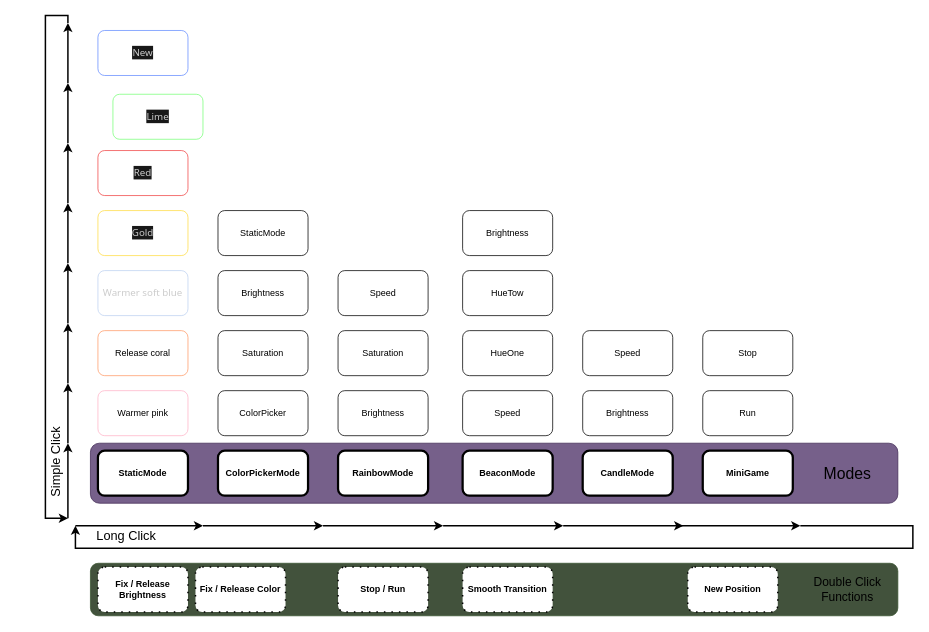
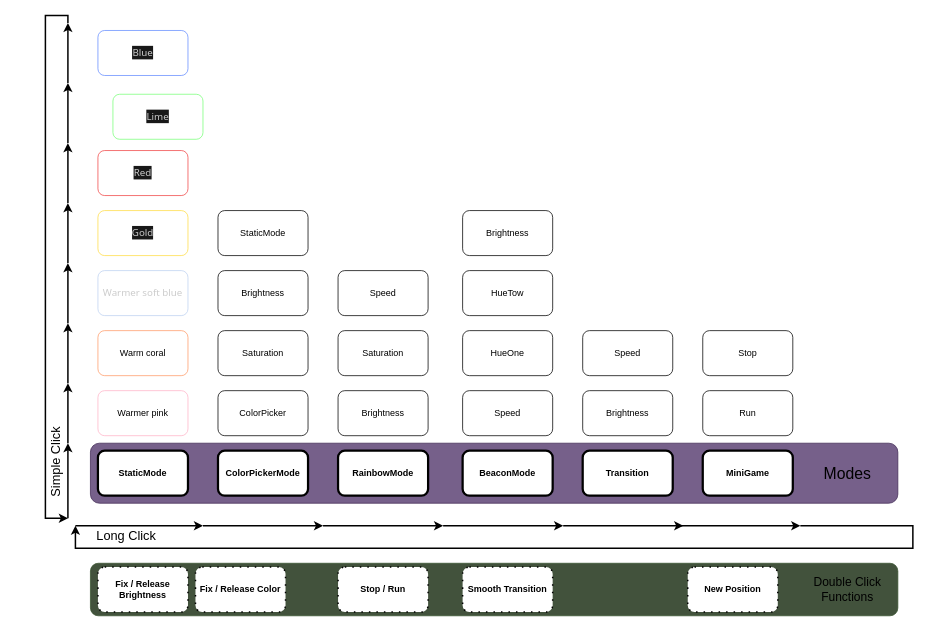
  <mxCell id="0" />
  <mxCell id="1" parent="0" />
  <mxCell id="2" value="" style="rounded=1;whiteSpace=wrap;html=1;strokeWidth=1;fontStyle=1;fillColor=#42523C;fontColor=#ffffff;strokeColor=#3A5431;" parent="1" vertex="1"><mxGeometry x="120" y="750" width="1076" height="70" as="geometry" /></mxCell>
  <mxCell id="3" value="" style="rounded=1;whiteSpace=wrap;html=1;strokeWidth=1;fontStyle=1;fillColor=#76608a;fontColor=#ffffff;strokeColor=#432D57;" parent="1" vertex="1"><mxGeometry x="120" y="590" width="1076" height="80" as="geometry" /></mxCell>
  <mxCell id="4" value="StaticMode" style="rounded=1;whiteSpace=wrap;html=1;strokeWidth=3;fontStyle=1" parent="1" vertex="1"><mxGeometry x="130" y="600" width="120" height="60" as="geometry" /></mxCell>
  <mxCell id="5" value="ColorPickerMode" style="rounded=1;whiteSpace=wrap;html=1;strokeWidth=3;fontStyle=1" parent="1" vertex="1"><mxGeometry x="290" y="600" width="120" height="60" as="geometry" /></mxCell>
  <mxCell id="6" value="RainbowMode" style="rounded=1;whiteSpace=wrap;html=1;strokeWidth=3;fontStyle=1" parent="1" vertex="1"><mxGeometry x="450" y="600" width="120" height="60" as="geometry" /></mxCell>
- <mxCell id="7" value="CandleMode" style="rounded=1;whiteSpace=wrap;html=1;strokeWidth=3;fontStyle=1" parent="1" vertex="1"><mxGeometry x="776" y="600" width="120" height="60" as="geometry" /></mxCell>
+ <mxCell id="7" value="Transition" style="rounded=1;whiteSpace=wrap;html=1;strokeWidth=3;fontStyle=1" parent="1" vertex="1"><mxGeometry x="776" y="600" width="120" height="60" as="geometry" /></mxCell>
  <mxCell id="8" value="MiniGame" style="rounded=1;whiteSpace=wrap;html=1;strokeWidth=3;fontStyle=1" parent="1" vertex="1"><mxGeometry x="936" y="600" width="120" height="60" as="geometry" /></mxCell>
  <mxCell id="9" value="&lt;div style=&quot;text-align: left;&quot;&gt;&lt;font face=&quot;system-ui, Ubuntu, Droid Sans, sans-serif&quot; color=&quot;#cccccc&quot;&gt;&lt;span style=&quot;font-size: 13px;&quot;&gt;Warmer soft blue&lt;/span&gt;&lt;/font&gt;&lt;br&gt;&lt;/div&gt;" style="rounded=1;whiteSpace=wrap;html=1;strokeWidth=1;strokeColor=#BED2F0;" parent="1" vertex="1"><mxGeometry x="130" y="360" width="120" height="60" as="geometry" /></mxCell>
- <mxCell id="10" value="Release coral" style="rounded=1;whiteSpace=wrap;html=1;strokeWidth=1;strokeColor=#FF9B69;" parent="1" vertex="1"><mxGeometry x="130" y="440" width="120" height="60" as="geometry" /></mxCell>
+ <mxCell id="10" value="Warm coral" style="rounded=1;whiteSpace=wrap;html=1;strokeWidth=1;strokeColor=#FF9B69;" parent="1" vertex="1"><mxGeometry x="130" y="440" width="120" height="60" as="geometry" /></mxCell>
  <mxCell id="11" value="Warmer pink" style="rounded=1;whiteSpace=wrap;html=1;strokeWidth=1;strokeColor=#FFB4C8;" parent="1" vertex="1"><mxGeometry x="130" y="520" width="120" height="60" as="geometry" /></mxCell>
  <mxCell id="12" value="&lt;span style=&quot;color: rgb(204, 204, 204); font-family: system-ui, Ubuntu, &amp;quot;Droid Sans&amp;quot;, sans-serif; font-size: 13px; text-align: left; background-color: rgb(24, 24, 24);&quot;&gt;Gold&lt;/span&gt;" style="rounded=1;whiteSpace=wrap;html=1;strokeWidth=1;strokeColor=#FFDC46;" parent="1" vertex="1"><mxGeometry x="130" y="280" width="120" height="60" as="geometry" /></mxCell>
  <mxCell id="13" value="&lt;span style=&quot;color: rgb(204, 204, 204); font-family: system-ui, Ubuntu, &amp;quot;Droid Sans&amp;quot;, sans-serif; font-size: 13px; text-align: left; background-color: rgb(24, 24, 24);&quot;&gt;Red&lt;/span&gt;" style="rounded=1;whiteSpace=wrap;html=1;strokeWidth=1;strokeColor=#F04646;" parent="1" vertex="1"><mxGeometry x="130" y="200" width="120" height="60" as="geometry" /></mxCell>
  <mxCell id="14" value="&lt;span style=&quot;color: rgb(204, 204, 204); font-family: system-ui, Ubuntu, &amp;quot;Droid Sans&amp;quot;, sans-serif; font-size: 13px; text-align: left; background-color: rgb(24, 24, 24);&quot;&gt;Lime&lt;/span&gt;" style="rounded=1;whiteSpace=wrap;html=1;strokeWidth=1;strokeColor=#78FF78;" parent="1" vertex="1"><mxGeometry x="150" y="125" width="120" height="60" as="geometry" /></mxCell>
- <mxCell id="15" value="&lt;span style=&quot;color: rgb(204, 204, 204); font-family: system-ui, Ubuntu, &amp;quot;Droid Sans&amp;quot;, sans-serif; font-size: 13px; text-align: left; background-color: rgb(24, 24, 24);&quot;&gt;New&lt;/span&gt;" style="rounded=1;whiteSpace=wrap;html=1;strokeWidth=1;strokeColor=#648CFF;" parent="1" vertex="1"><mxGeometry x="130" y="40" width="120" height="60" as="geometry" /></mxCell>
+ <mxCell id="15" value="&lt;span style=&quot;color: rgb(204, 204, 204); font-family: system-ui, Ubuntu, &amp;quot;Droid Sans&amp;quot;, sans-serif; font-size: 13px; text-align: left; background-color: rgb(24, 24, 24);&quot;&gt;Blue&lt;/span&gt;" style="rounded=1;whiteSpace=wrap;html=1;strokeWidth=1;strokeColor=#648CFF;" parent="1" vertex="1"><mxGeometry x="130" y="40" width="120" height="60" as="geometry" /></mxCell>
  <mxCell id="16" value="ColorPicker" style="rounded=1;whiteSpace=wrap;html=1;strokeWidth=1;" parent="1" vertex="1"><mxGeometry x="290" y="520" width="120" height="60" as="geometry" /></mxCell>
  <mxCell id="17" value="Saturation" style="rounded=1;whiteSpace=wrap;html=1;strokeWidth=1;" parent="1" vertex="1"><mxGeometry x="290" y="440" width="120" height="60" as="geometry" /></mxCell>
  <mxCell id="18" value="Brightness" style="rounded=1;whiteSpace=wrap;html=1;strokeWidth=1;strokeColor=default;" parent="1" vertex="1"><mxGeometry x="290" y="360" width="120" height="60" as="geometry" /></mxCell>
  <mxCell id="19" value="StaticMode" style="rounded=1;whiteSpace=wrap;html=1;strokeWidth=1;" parent="1" vertex="1"><mxGeometry x="290" y="280" width="120" height="60" as="geometry" /></mxCell>
  <mxCell id="20" value="Brightness" style="rounded=1;whiteSpace=wrap;html=1;strokeWidth=1;strokeColor=default;" parent="1" vertex="1"><mxGeometry x="450" y="520" width="120" height="60" as="geometry" /></mxCell>
  <mxCell id="21" value="Saturation" style="rounded=1;whiteSpace=wrap;html=1;strokeWidth=1;" parent="1" vertex="1"><mxGeometry x="450" y="440" width="120" height="60" as="geometry" /></mxCell>
  <mxCell id="22" value="Speed" style="rounded=1;whiteSpace=wrap;html=1;strokeWidth=1;" parent="1" vertex="1"><mxGeometry x="450" y="360" width="120" height="60" as="geometry" /></mxCell>
  <mxCell id="23" value="Brightness" style="rounded=1;whiteSpace=wrap;html=1;strokeWidth=1;strokeColor=default;" parent="1" vertex="1"><mxGeometry x="776" y="520" width="120" height="60" as="geometry" /></mxCell>
  <mxCell id="24" value="Speed" style="rounded=1;whiteSpace=wrap;html=1;strokeWidth=1;" parent="1" vertex="1"><mxGeometry x="776" y="440" width="120" height="60" as="geometry" /></mxCell>
  <mxCell id="25" value="Run" style="rounded=1;whiteSpace=wrap;html=1;strokeWidth=1;" parent="1" vertex="1"><mxGeometry x="936" y="520" width="120" height="60" as="geometry" /></mxCell>
  <mxCell id="26" value="Stop" style="rounded=1;whiteSpace=wrap;html=1;strokeWidth=1;" parent="1" vertex="1"><mxGeometry x="936" y="440" width="120" height="60" as="geometry" /></mxCell>
  <mxCell id="27" value="Fix / Release Color" style="rounded=1;whiteSpace=wrap;html=1;strokeWidth=2;fontStyle=1;dashed=1;dashPattern=1 4;" parent="1" vertex="1"><mxGeometry x="260" y="755" width="120" height="60" as="geometry" /></mxCell>
  <mxCell id="28" value="Stop / Run" style="rounded=1;whiteSpace=wrap;html=1;strokeWidth=2;fontStyle=1;dashed=1;dashPattern=1 4;" parent="1" vertex="1"><mxGeometry x="450" y="755" width="120" height="60" as="geometry" /></mxCell>
  <mxCell id="29" value="" style="endArrow=classic;html=1;rounded=0;strokeWidth=2;" parent="1" edge="1"><mxGeometry width="50" height="50" relative="1" as="geometry"><mxPoint x="100" y="700" as="sourcePoint" /><mxPoint x="270" y="700" as="targetPoint" /></mxGeometry></mxCell>
  <mxCell id="30" value="" style="endArrow=classic;html=1;rounded=0;strokeWidth=2;" parent="1" edge="1"><mxGeometry width="50" height="50" relative="1" as="geometry"><mxPoint x="90" y="690" as="sourcePoint" /><mxPoint x="90" y="590" as="targetPoint" /></mxGeometry></mxCell>
  <mxCell id="31" value="Long Click" style="text;html=1;align=center;verticalAlign=middle;whiteSpace=wrap;rounded=0;fontSize=17;" parent="1" vertex="1"><mxGeometry x="120" y="700" width="96" height="30" as="geometry" /></mxCell>
  <mxCell id="32" value="Simple Click" style="text;html=1;align=center;verticalAlign=middle;whiteSpace=wrap;rounded=0;fontSize=17;rotation=-90;" parent="1" vertex="1"><mxGeometry x="20" y="600" width="110" height="30" as="geometry" /></mxCell>
  <mxCell id="33" value="" style="endArrow=classic;html=1;rounded=0;strokeWidth=2;" parent="1" edge="1"><mxGeometry width="50" height="50" relative="1" as="geometry"><mxPoint x="270" y="700" as="sourcePoint" /><mxPoint x="430" y="700" as="targetPoint" /></mxGeometry></mxCell>
  <mxCell id="34" value="" style="endArrow=classic;html=1;rounded=0;strokeWidth=2;" parent="1" edge="1"><mxGeometry width="50" height="50" relative="1" as="geometry"><mxPoint x="430" y="700" as="sourcePoint" /><mxPoint x="590" y="700" as="targetPoint" /></mxGeometry></mxCell>
  <mxCell id="35" value="" style="endArrow=classic;html=1;rounded=0;strokeWidth=2;" parent="1" edge="1"><mxGeometry width="50" height="50" relative="1" as="geometry"><mxPoint x="590" y="700" as="sourcePoint" /><mxPoint x="750" y="700" as="targetPoint" /></mxGeometry></mxCell>
  <mxCell id="36" value="" style="endArrow=classic;html=1;rounded=0;strokeWidth=2;" parent="1" edge="1"><mxGeometry width="50" height="50" relative="1" as="geometry"><mxPoint x="750" y="700" as="sourcePoint" /><mxPoint x="910" y="700" as="targetPoint" /></mxGeometry></mxCell>
  <mxCell id="37" value="" style="endArrow=classic;html=1;rounded=0;strokeWidth=2;" parent="1" edge="1"><mxGeometry width="50" height="50" relative="1" as="geometry"><mxPoint x="90" y="590" as="sourcePoint" /><mxPoint x="90" y="510" as="targetPoint" /></mxGeometry></mxCell>
  <mxCell id="38" value="" style="endArrow=classic;html=1;rounded=0;strokeWidth=2;" parent="1" edge="1"><mxGeometry width="50" height="50" relative="1" as="geometry"><mxPoint x="90" y="510" as="sourcePoint" /><mxPoint x="90" y="430" as="targetPoint" /></mxGeometry></mxCell>
  <mxCell id="39" value="" style="endArrow=classic;html=1;rounded=0;strokeWidth=2;" parent="1" edge="1"><mxGeometry width="50" height="50" relative="1" as="geometry"><mxPoint x="90" y="430" as="sourcePoint" /><mxPoint x="90" y="350" as="targetPoint" /></mxGeometry></mxCell>
  <mxCell id="40" value="" style="endArrow=classic;html=1;rounded=0;strokeWidth=2;" parent="1" edge="1"><mxGeometry width="50" height="50" relative="1" as="geometry"><mxPoint x="90" y="350" as="sourcePoint" /><mxPoint x="90" y="270" as="targetPoint" /></mxGeometry></mxCell>
  <mxCell id="41" value="" style="endArrow=classic;html=1;rounded=0;strokeWidth=2;" parent="1" edge="1"><mxGeometry width="50" height="50" relative="1" as="geometry"><mxPoint x="90" y="270" as="sourcePoint" /><mxPoint x="90" y="190" as="targetPoint" /></mxGeometry></mxCell>
  <mxCell id="42" value="" style="endArrow=classic;html=1;rounded=0;strokeWidth=2;" parent="1" edge="1"><mxGeometry width="50" height="50" relative="1" as="geometry"><mxPoint x="90" y="190" as="sourcePoint" /><mxPoint x="90" y="110" as="targetPoint" /></mxGeometry></mxCell>
  <mxCell id="43" value="" style="endArrow=classic;html=1;rounded=0;strokeWidth=2;" parent="1" edge="1"><mxGeometry width="50" height="50" relative="1" as="geometry"><mxPoint x="90" y="110" as="sourcePoint" /><mxPoint x="90" y="30" as="targetPoint" /></mxGeometry></mxCell>
  <mxCell id="44" value="" style="endArrow=classic;html=1;rounded=0;strokeWidth=2;" parent="1" edge="1"><mxGeometry width="50" height="50" relative="1" as="geometry"><mxPoint x="1066" y="700" as="sourcePoint" /><mxPoint x="100" y="700" as="targetPoint" /><Array as="points"><mxPoint x="1216" y="700" /><mxPoint x="1216" y="730" /><mxPoint x="100" y="730" /></Array></mxGeometry></mxCell>
  <mxCell id="45" value="" style="endArrow=classic;html=1;rounded=0;strokeWidth=2;" parent="1" edge="1"><mxGeometry width="50" height="50" relative="1" as="geometry"><mxPoint x="90" y="30" as="sourcePoint" /><mxPoint x="90" y="690" as="targetPoint" /><Array as="points"><mxPoint x="90" y="20" /><mxPoint x="60" y="20" /><mxPoint x="60" y="690" /></Array></mxGeometry></mxCell>
  <mxCell id="46" value="Modes" style="text;html=1;align=center;verticalAlign=middle;whiteSpace=wrap;rounded=0;fontSize=21;" parent="1" vertex="1"><mxGeometry x="1084" y="607.5" width="90" height="45" as="geometry" /></mxCell>
  <mxCell id="47" value="Double Click Functions" style="text;html=1;align=center;verticalAlign=middle;whiteSpace=wrap;rounded=0;fontSize=16;" parent="1" vertex="1"><mxGeometry x="1062" y="755" width="134" height="60" as="geometry" /></mxCell>
  <mxCell id="48" value="New Position" style="rounded=1;whiteSpace=wrap;html=1;strokeWidth=2;fontStyle=1;dashed=1;dashPattern=1 4;" parent="1" vertex="1"><mxGeometry x="916" y="755" width="120" height="60" as="geometry" /></mxCell>
  <mxCell id="49" value="Fix / Release Brightness" style="rounded=1;whiteSpace=wrap;html=1;strokeWidth=2;fontStyle=1;dashed=1;dashPattern=1 4;" parent="1" vertex="1"><mxGeometry x="130" y="755" width="120" height="60" as="geometry" /></mxCell>
  <mxCell id="50" value="BeaconMode" style="rounded=1;whiteSpace=wrap;html=1;strokeWidth=3;fontStyle=1" parent="1" vertex="1"><mxGeometry x="616" y="600" width="120" height="60" as="geometry" /></mxCell>
  <mxCell id="51" value="Speed" style="rounded=1;whiteSpace=wrap;html=1;strokeWidth=1;strokeColor=default;" parent="1" vertex="1"><mxGeometry x="616" y="520" width="120" height="60" as="geometry" /></mxCell>
  <mxCell id="52" value="HueOne" style="rounded=1;whiteSpace=wrap;html=1;strokeWidth=1;strokeColor=default;" parent="1" vertex="1"><mxGeometry x="616" y="440" width="120" height="60" as="geometry" /></mxCell>
  <mxCell id="53" value="HueTow" style="rounded=1;whiteSpace=wrap;html=1;strokeWidth=1;strokeColor=default;" parent="1" vertex="1"><mxGeometry x="616" y="360" width="120" height="60" as="geometry" /></mxCell>
  <mxCell id="54" value="Brightness" style="rounded=1;whiteSpace=wrap;html=1;strokeWidth=1;strokeColor=default;" parent="1" vertex="1"><mxGeometry x="616" y="280" width="120" height="60" as="geometry" /></mxCell>
  <mxCell id="55" value="Smooth Transition" style="rounded=1;whiteSpace=wrap;html=1;strokeWidth=2;fontStyle=1;dashed=1;dashPattern=1 4;" parent="1" vertex="1"><mxGeometry x="616" y="755" width="120" height="60" as="geometry" /></mxCell>
  <mxCell id="56" value="" style="endArrow=classic;html=1;rounded=0;strokeWidth=2;" parent="1" edge="1"><mxGeometry width="50" height="50" relative="1" as="geometry"><mxPoint x="906" y="700" as="sourcePoint" /><mxPoint x="1066" y="700" as="targetPoint" /></mxGeometry></mxCell>
